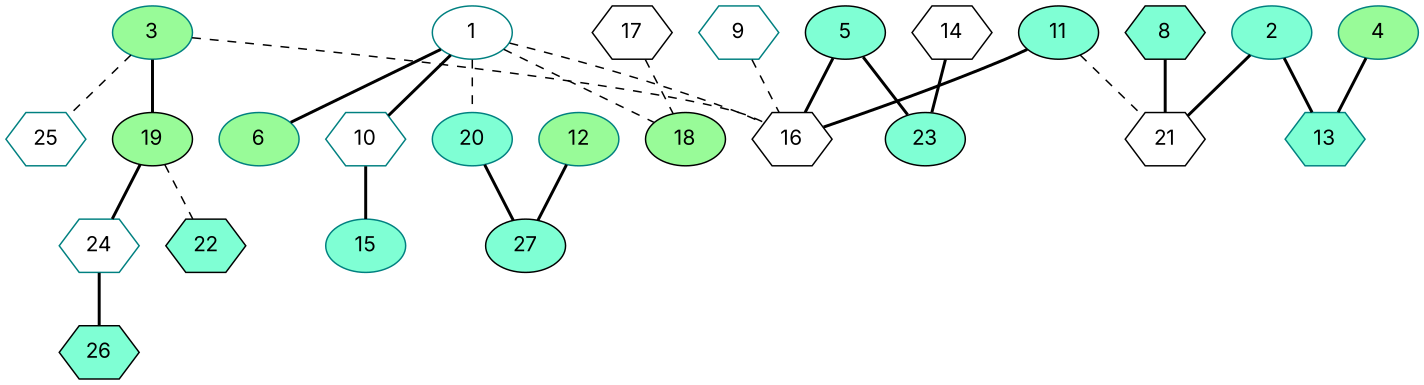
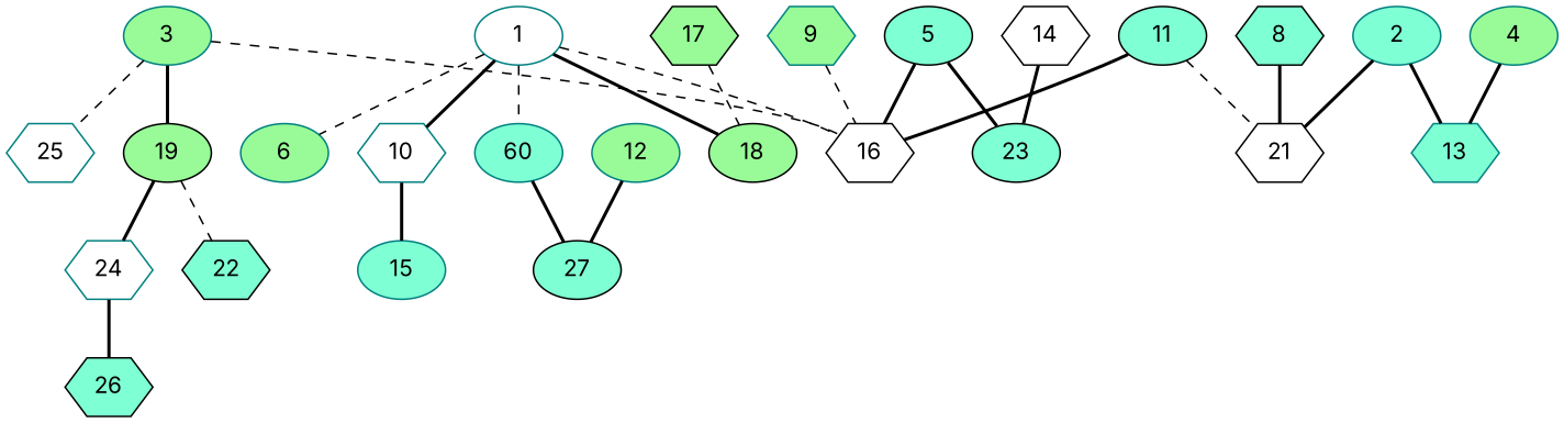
  graph {
    fontname=Inter
    node [color=teal fillcolor=aquamarine fontname=Inter shape=ellipse style=filled]
    edge [fontname=Inter style=bold weight=1.0]
    1 [fillcolor=white]
    6 [fillcolor=palegreen]
    10 [fillcolor=white shape=hexagon]
    16 [color=black fillcolor=white shape=hexagon]
    18 [color=black fillcolor=palegreen]
-   20
+   20 [label=60]
    15
    27 [color=black]
    13 [shape=hexagon]
    2
    21 [color=black fillcolor=white shape=hexagon]
    3 [fillcolor=palegreen]
    19 [color=black fillcolor=palegreen]
    25 [fillcolor=white shape=hexagon]
    22 [color=black shape=hexagon]
    24 [fillcolor=white shape=hexagon]
    4 [fillcolor=palegreen]
    5 [color=black]
    23 [color=black]
    8 [color=black shape=hexagon]
-   9 [fillcolor=white shape=hexagon]
+   9 [fillcolor=palegreen shape=hexagon]
    11 [color=black]
    12 [fillcolor=palegreen]
    14 [color=black fillcolor=white shape=hexagon]
-   17 [color=black fillcolor=white shape=hexagon]
+   17 [color=black fillcolor=palegreen shape=hexagon]
    26 [color=black shape=hexagon]
-   1 -- 6
+   1 -- 6 [style=dashed]
    1 -- 10
    1 -- 16 [style=dashed]
-   1 -- 18 [style=dashed]
+   1 -- 18
    1 -- 20 [style=dashed]
    10 -- 15
    20 -- 27
    2 -- 13
    2 -- 21
    3 -- 16 [style=dashed]
    3 -- 19
    3 -- 25 [style=dashed]
    19 -- 22 [style=dashed]
    19 -- 24
    24 -- 26
    4 -- 13
    5 -- 16
    5 -- 23
    8 -- 21
    9 -- 16 [style=dashed]
    11 -- 16
    11 -- 21 [style=dashed]
    12 -- 27
    14 -- 23
    17 -- 18 [style=dashed]
  }
